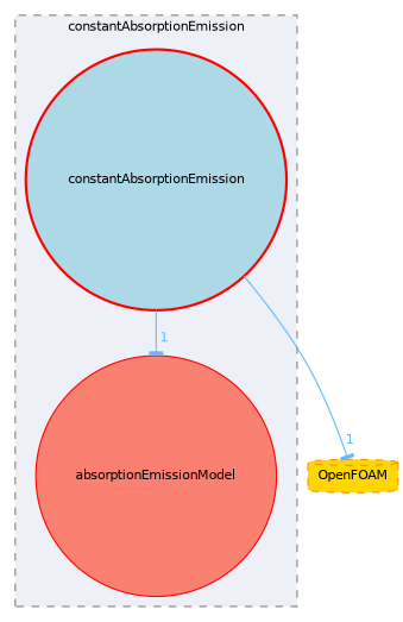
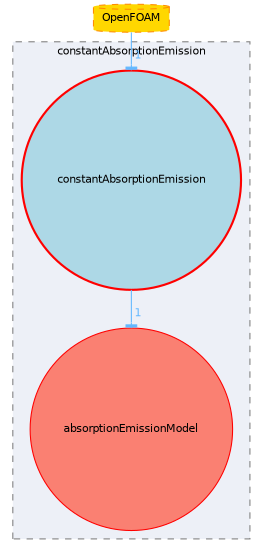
  digraph {
    compound=true
    node [color=red fontname=Helvetica fontsize=10 shape=circle]
    edge [arrowhead=tee color=steelblue1 fontcolor=steelblue1 fontname=Helvetica fontsize=10 headlabel=1 labeldistance=1.5 labelfontname=Helvetica labelfontsize=10]
    n1 [fillcolor=salmon height=0.2 label=absorptionEmissionModel style=filled width=0.4]
    n2 [fillcolor=lightblue height=0.2 label=constantAbsorptionEmission style="filled,bold" width=0.4]
    n3 [color=darkorange fillcolor=gold height=0.2 label=OpenFOAM shape=cylinder style="filled,dashed" width=0.4]
    subgraph cluster_1 {
      bgcolor="#edf0f7"
      fontname=Helvetica
      fontsize=10
      label=constantAbsorptionEmission
      pencolor=grey50
      style="filled,dashed"
      n1
      n2
    }
    n2 -> n1
-   n2 -> n3
+   n3 -> n2
  }
